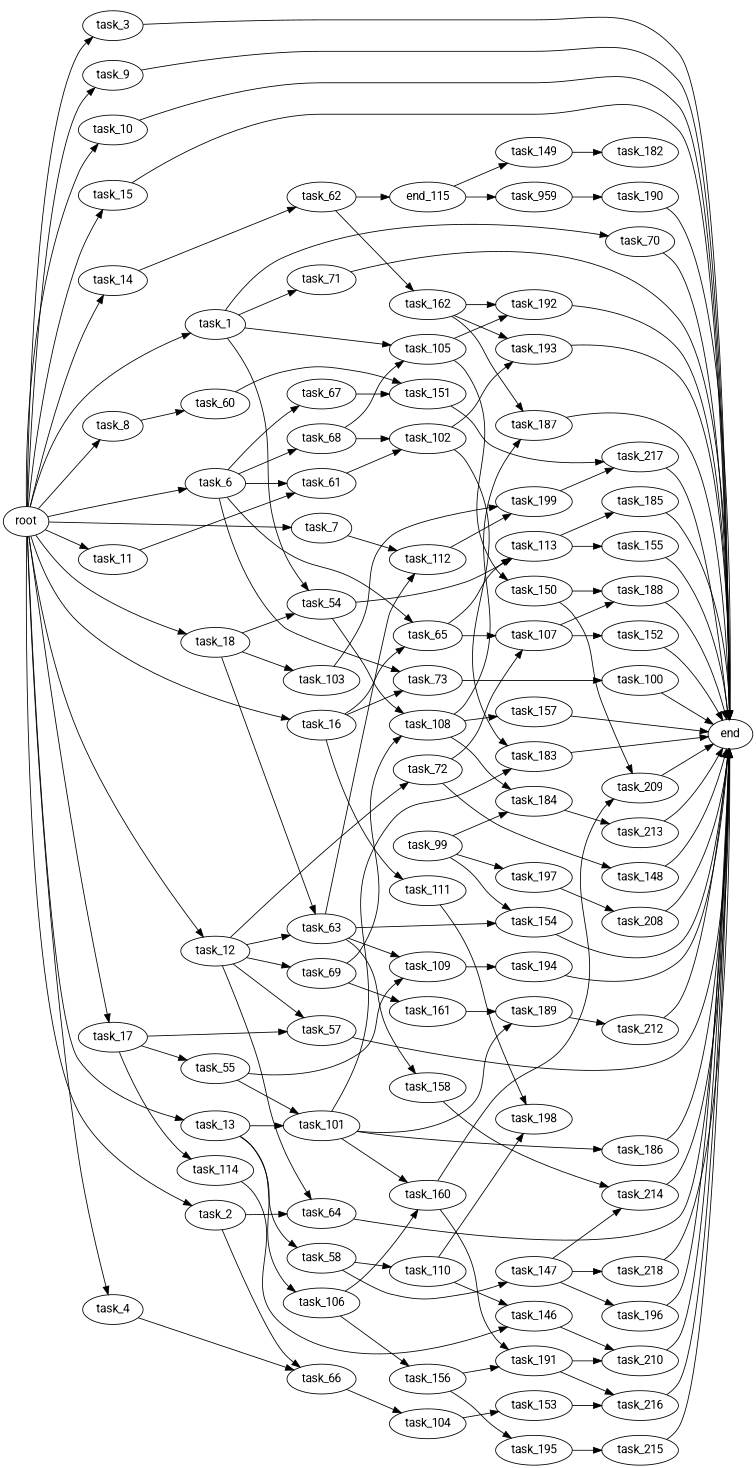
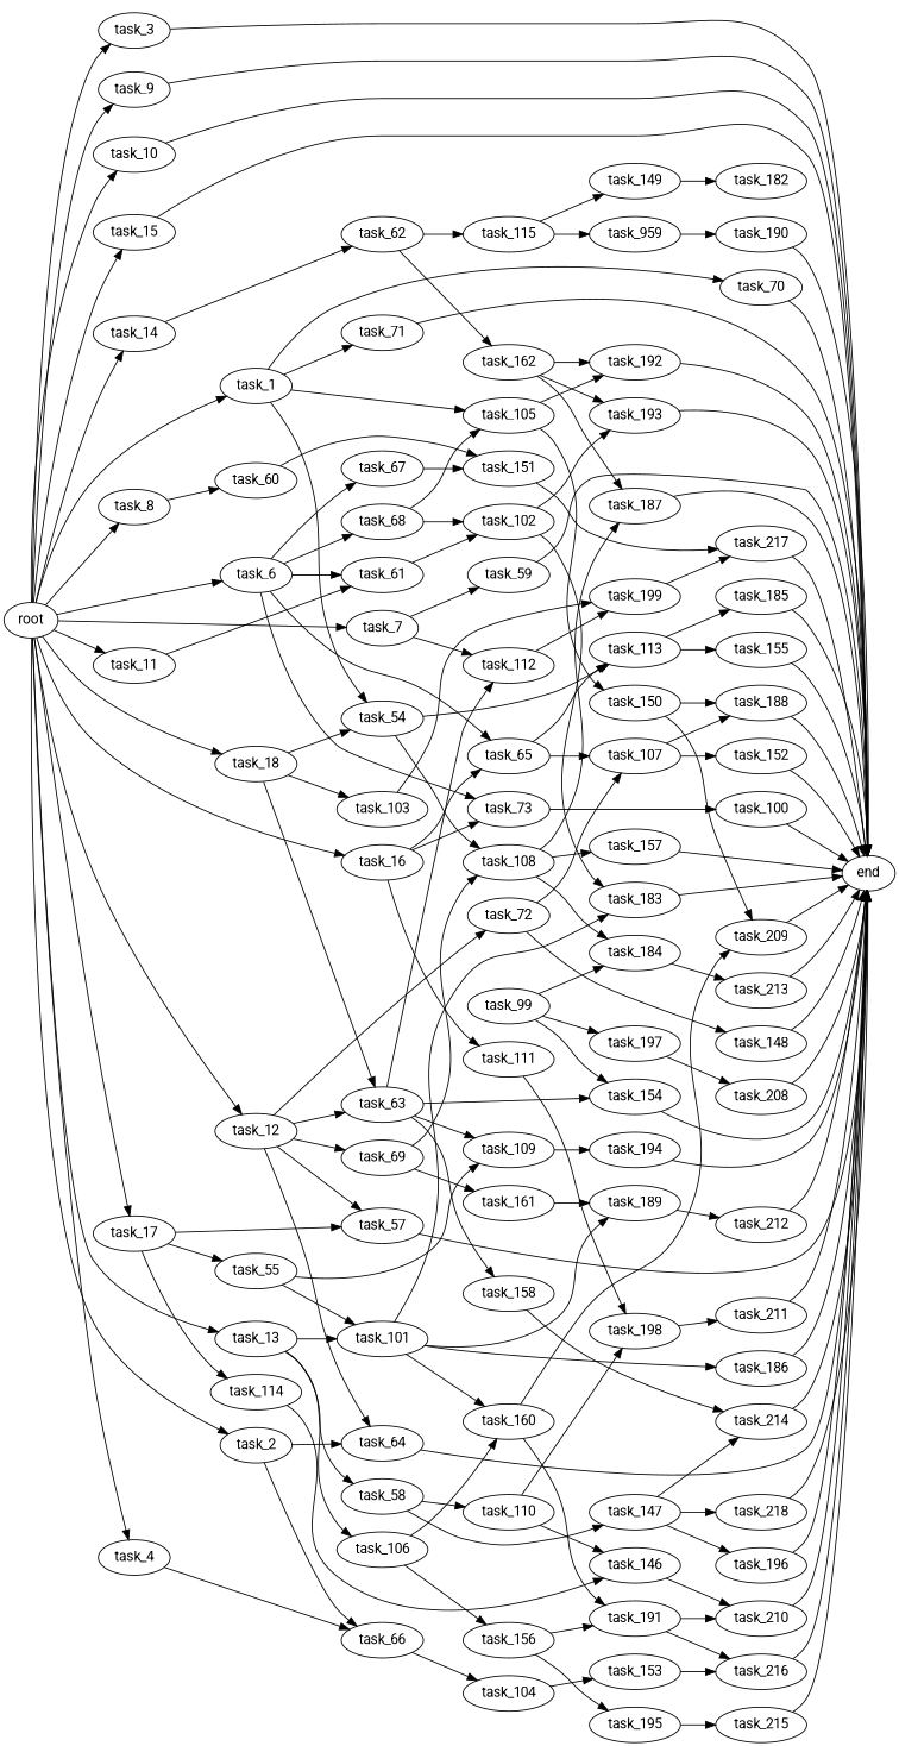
  digraph {
    fontname=Roboto
    rankdir=LR
    node [fontname=Roboto]
    edge [fontname=Roboto]
    root
    task_1
    task_2
    task_3
    task_4
    task_6
    task_7
    task_8
    task_9
    task_10
    task_11
    task_12
    task_13
    task_14
    task_15
    task_16
    task_17
    task_18
    n19 [label=task_54]
    task_70
    task_71
    task_105
    task_64
    task_66
    end
    task_61
    task_65
    task_67
    task_68
    task_73
+   task_59
    task_112
    task_60
    task_57
    task_63
    task_72
    task_69
    task_58
    task_101
    task_106
    task_62
    task_111
    task_55
    task_114
    task_103
    task_108
    task_113
    task_150
    task_192
    task_104
    task_99
    task_154
    task_184
    task_197
    task_102
    task_107
    task_151
    task_100
    task_199
    task_109
    task_158
    task_148
    task_110
    task_147
    task_160
    task_183
    task_186
    task_189
    task_156
-   task_115 [label=end_115]
+   task_115
    task_162
    task_198
    task_161
    task_146
    task_194
    task_157
    task_187
    task_155
    task_185
    task_196
    task_214
    task_218
    task_217
    task_193
    task_149
    n86 [label=task_959]
    task_152
    task_188
    task_153
    task_213
    task_208
    task_209
    task_191
    task_212
    task_216
    task_195
    task_210
+   task_211
    task_182
    task_190
    task_215
    root -> task_1
    root -> task_2
    root -> task_3
    root -> task_4
    root -> task_6
    root -> task_7
    root -> task_8
    root -> task_9
    root -> task_10
    root -> task_11
    root -> task_12
    root -> task_13
    root -> task_14
    root -> task_15
    root -> task_16
    root -> task_17
    root -> task_18
    task_1 -> n19
    task_1 -> task_70
    task_1 -> task_71
    task_1 -> task_105
    task_2 -> task_64
    task_2 -> task_66
    task_3 -> end
    task_4 -> task_66
    task_6 -> task_61
    task_6 -> task_65
    task_6 -> task_67
    task_6 -> task_68
    task_6 -> task_73
+   task_7 -> task_59
    task_7 -> task_112
    task_8 -> task_60
    task_9 -> end
    task_10 -> end
    task_11 -> task_61
    task_12 -> task_64
    task_12 -> task_57
    task_12 -> task_63
    task_12 -> task_72
    task_12 -> task_69
    task_13 -> task_58
    task_13 -> task_101
    task_13 -> task_106
    task_14 -> task_62
    task_15 -> end
    task_16 -> task_65
    task_16 -> task_73
    task_16 -> task_111
    task_17 -> task_57
    task_17 -> task_55
    task_17 -> task_114
    task_18 -> n19
    task_18 -> task_63
    task_18 -> task_103
    n19 -> task_108
    n19 -> task_113
    task_70 -> end
    task_71 -> end
    task_105 -> task_150
    task_105 -> task_192
    task_64 -> end
    task_66 -> task_104
    task_61 -> task_102
    task_65 -> task_113
    task_65 -> task_107
    task_67 -> task_151
    task_68 -> task_105
    task_68 -> task_102
    task_73 -> task_100
+   task_59 -> end
    task_112 -> task_199
    task_60 -> task_151
    task_57 -> end
    task_63 -> task_112
    task_63 -> task_154
    task_63 -> task_109
    task_63 -> task_158
    task_72 -> task_107
    task_72 -> task_148
    task_69 -> task_108
    task_69 -> task_161
    task_58 -> task_110
    task_58 -> task_147
    task_101 -> task_160
    task_101 -> task_183
    task_101 -> task_186
    task_101 -> task_189
    task_106 -> task_160
    task_106 -> task_156
    task_62 -> task_115
    task_62 -> task_162
    task_111 -> task_198
    task_55 -> task_101
    task_55 -> task_109
    task_114 -> task_146
    task_103 -> task_199
    task_108 -> task_184
    task_108 -> task_157
    task_108 -> task_187
    task_113 -> task_155
    task_113 -> task_185
    task_150 -> task_188
    task_150 -> task_209
    task_192 -> end
    task_104 -> task_153
    task_99 -> task_154
    task_99 -> task_184
    task_99 -> task_197
    task_154 -> end
    task_184 -> task_213
    task_197 -> task_208
    task_102 -> task_183
    task_102 -> task_193
    task_107 -> task_152
    task_107 -> task_188
    task_151 -> task_217
    task_100 -> end
    task_199 -> task_217
    task_109 -> task_194
    task_158 -> task_214
    task_148 -> end
    task_110 -> task_198
    task_110 -> task_146
    task_147 -> task_196
    task_147 -> task_214
    task_147 -> task_218
    task_160 -> task_209
    task_160 -> task_191
    task_183 -> end
    task_186 -> end
    task_189 -> task_212
    task_156 -> task_191
    task_156 -> task_195
    task_115 -> task_149
    task_115 -> n86
    task_162 -> task_192
    task_162 -> task_187
    task_162 -> task_193
+   task_198 -> task_211
    task_161 -> task_189
    task_146 -> task_210
    task_194 -> end
    task_157 -> end
    task_187 -> end
    task_155 -> end
    task_185 -> end
    task_196 -> end
    task_214 -> end
    task_218 -> end
    task_217 -> end
    task_193 -> end
    task_149 -> task_182
    n86 -> task_190
    task_152 -> end
    task_188 -> end
    task_153 -> task_216
    task_213 -> end
    task_208 -> end
    task_209 -> end
    task_191 -> task_216
    task_191 -> task_210
    task_212 -> end
    task_216 -> end
    task_195 -> task_215
    task_210 -> end
+   task_211 -> end
    task_190 -> end
    task_215 -> end
  }
